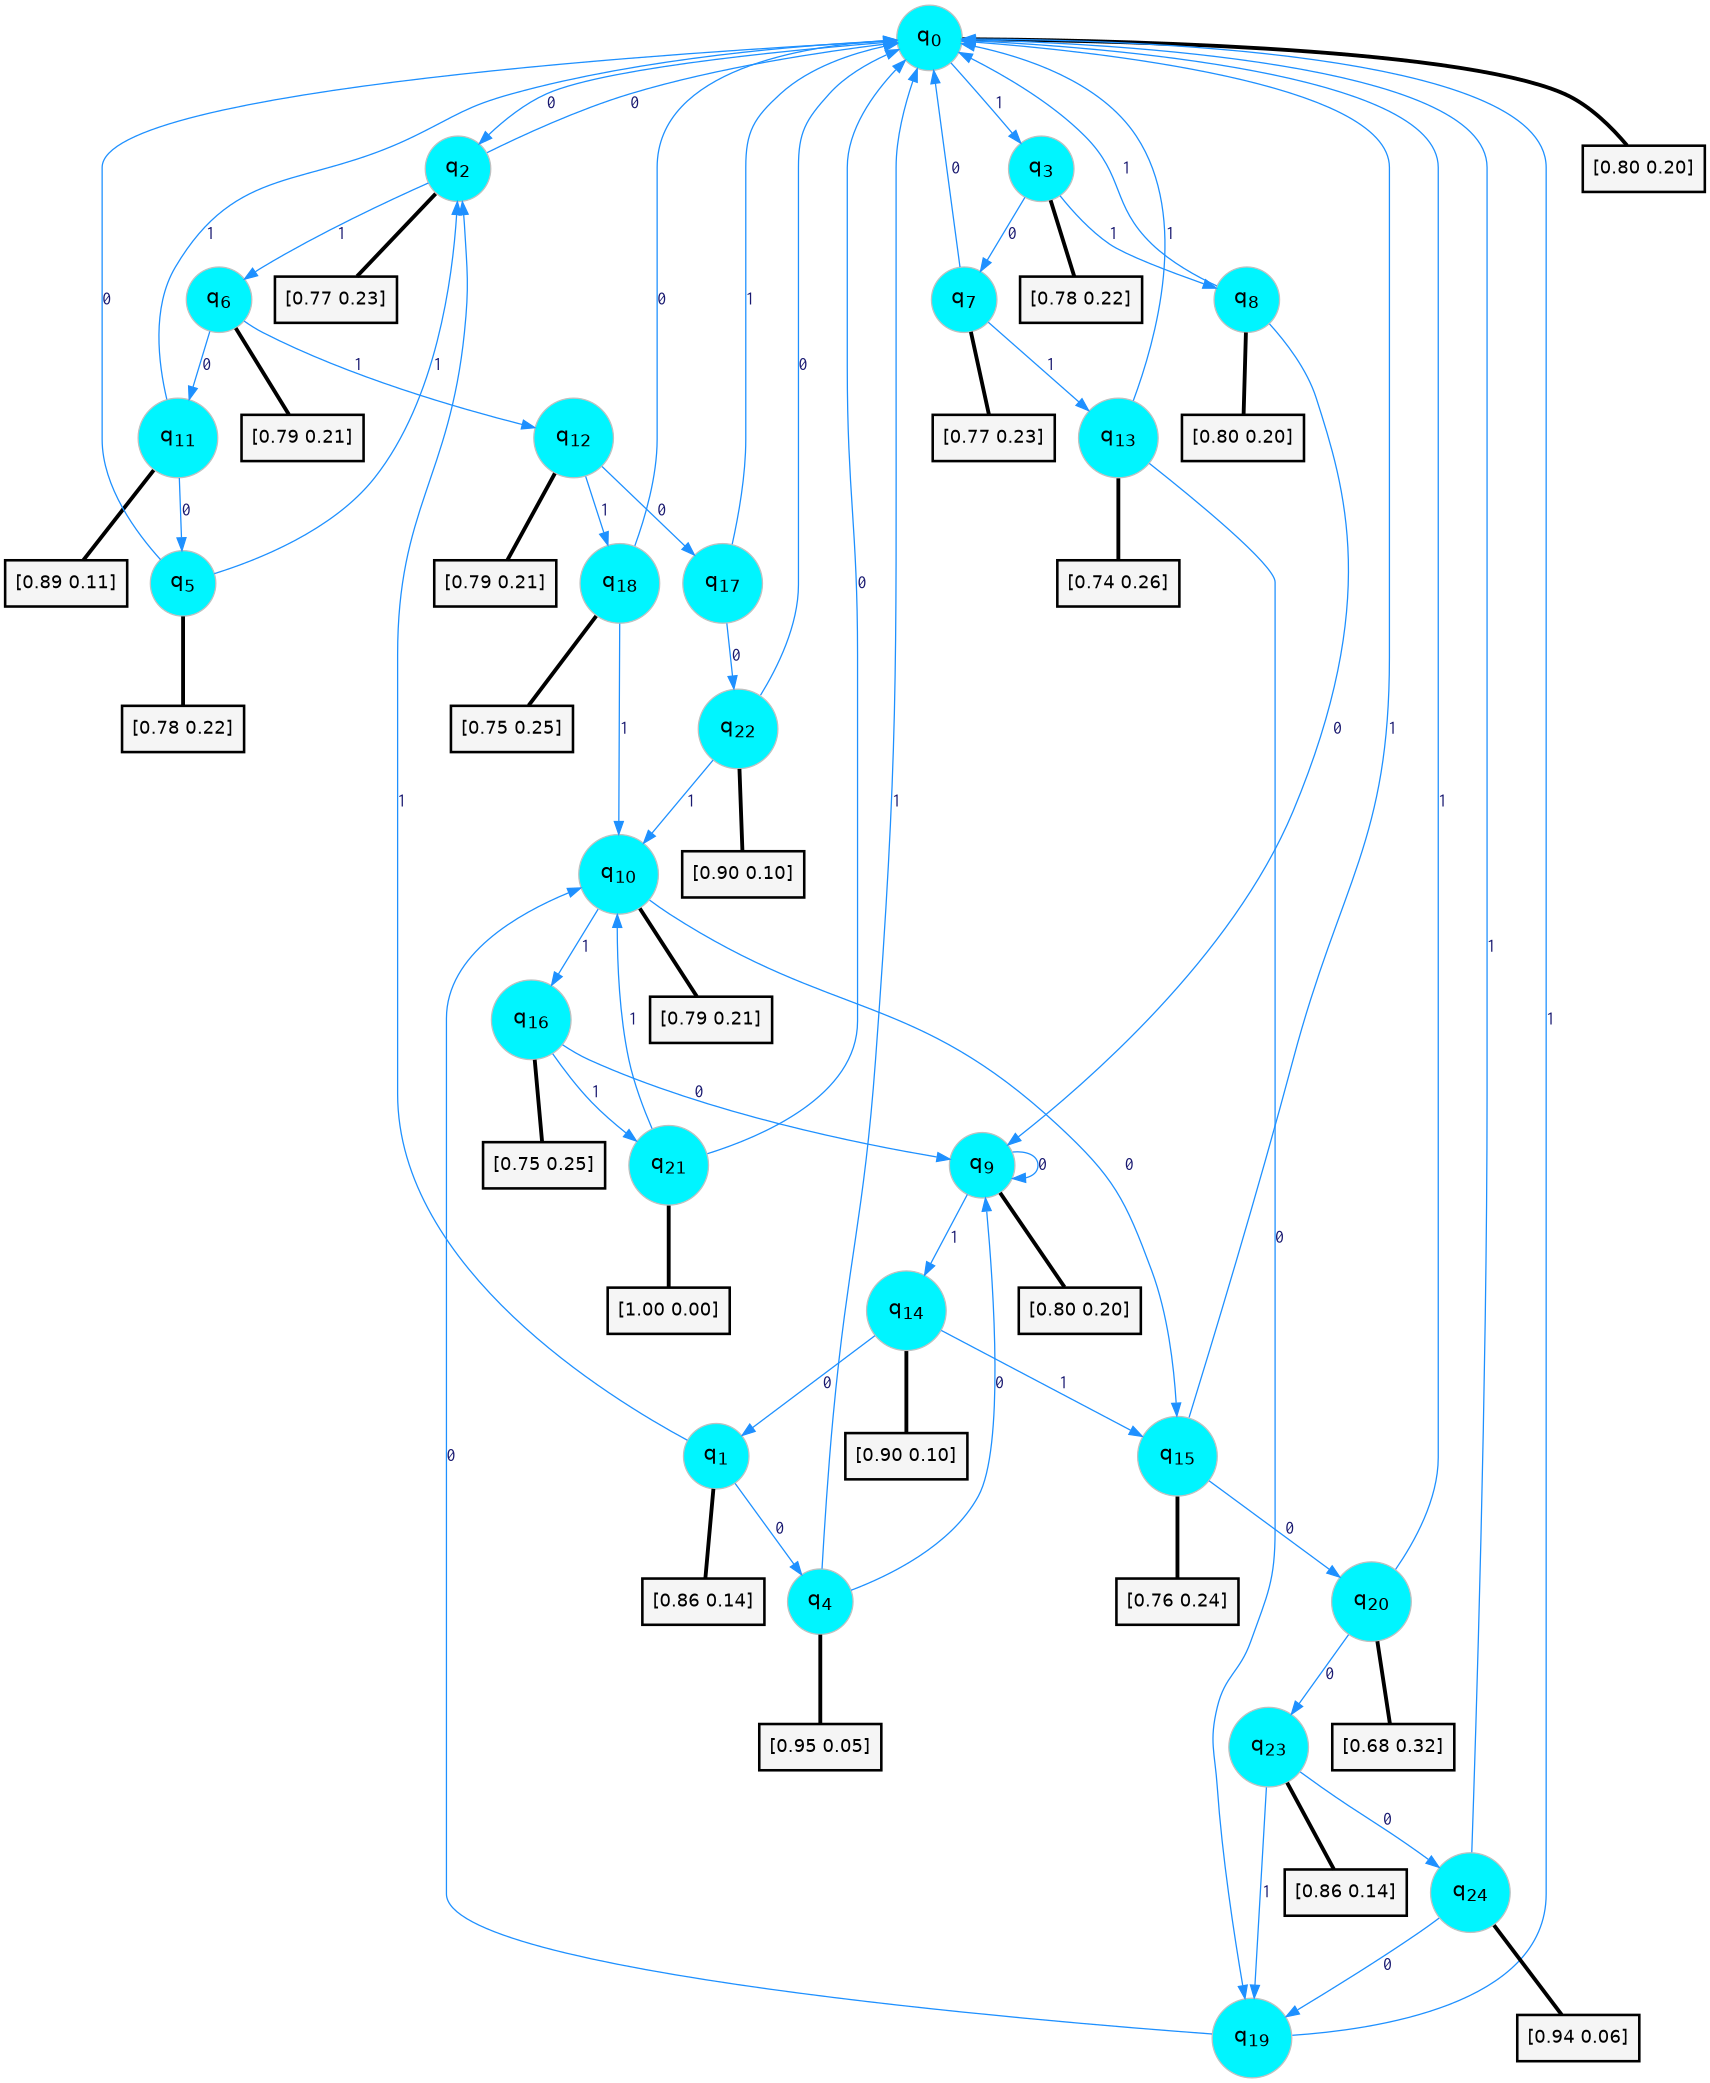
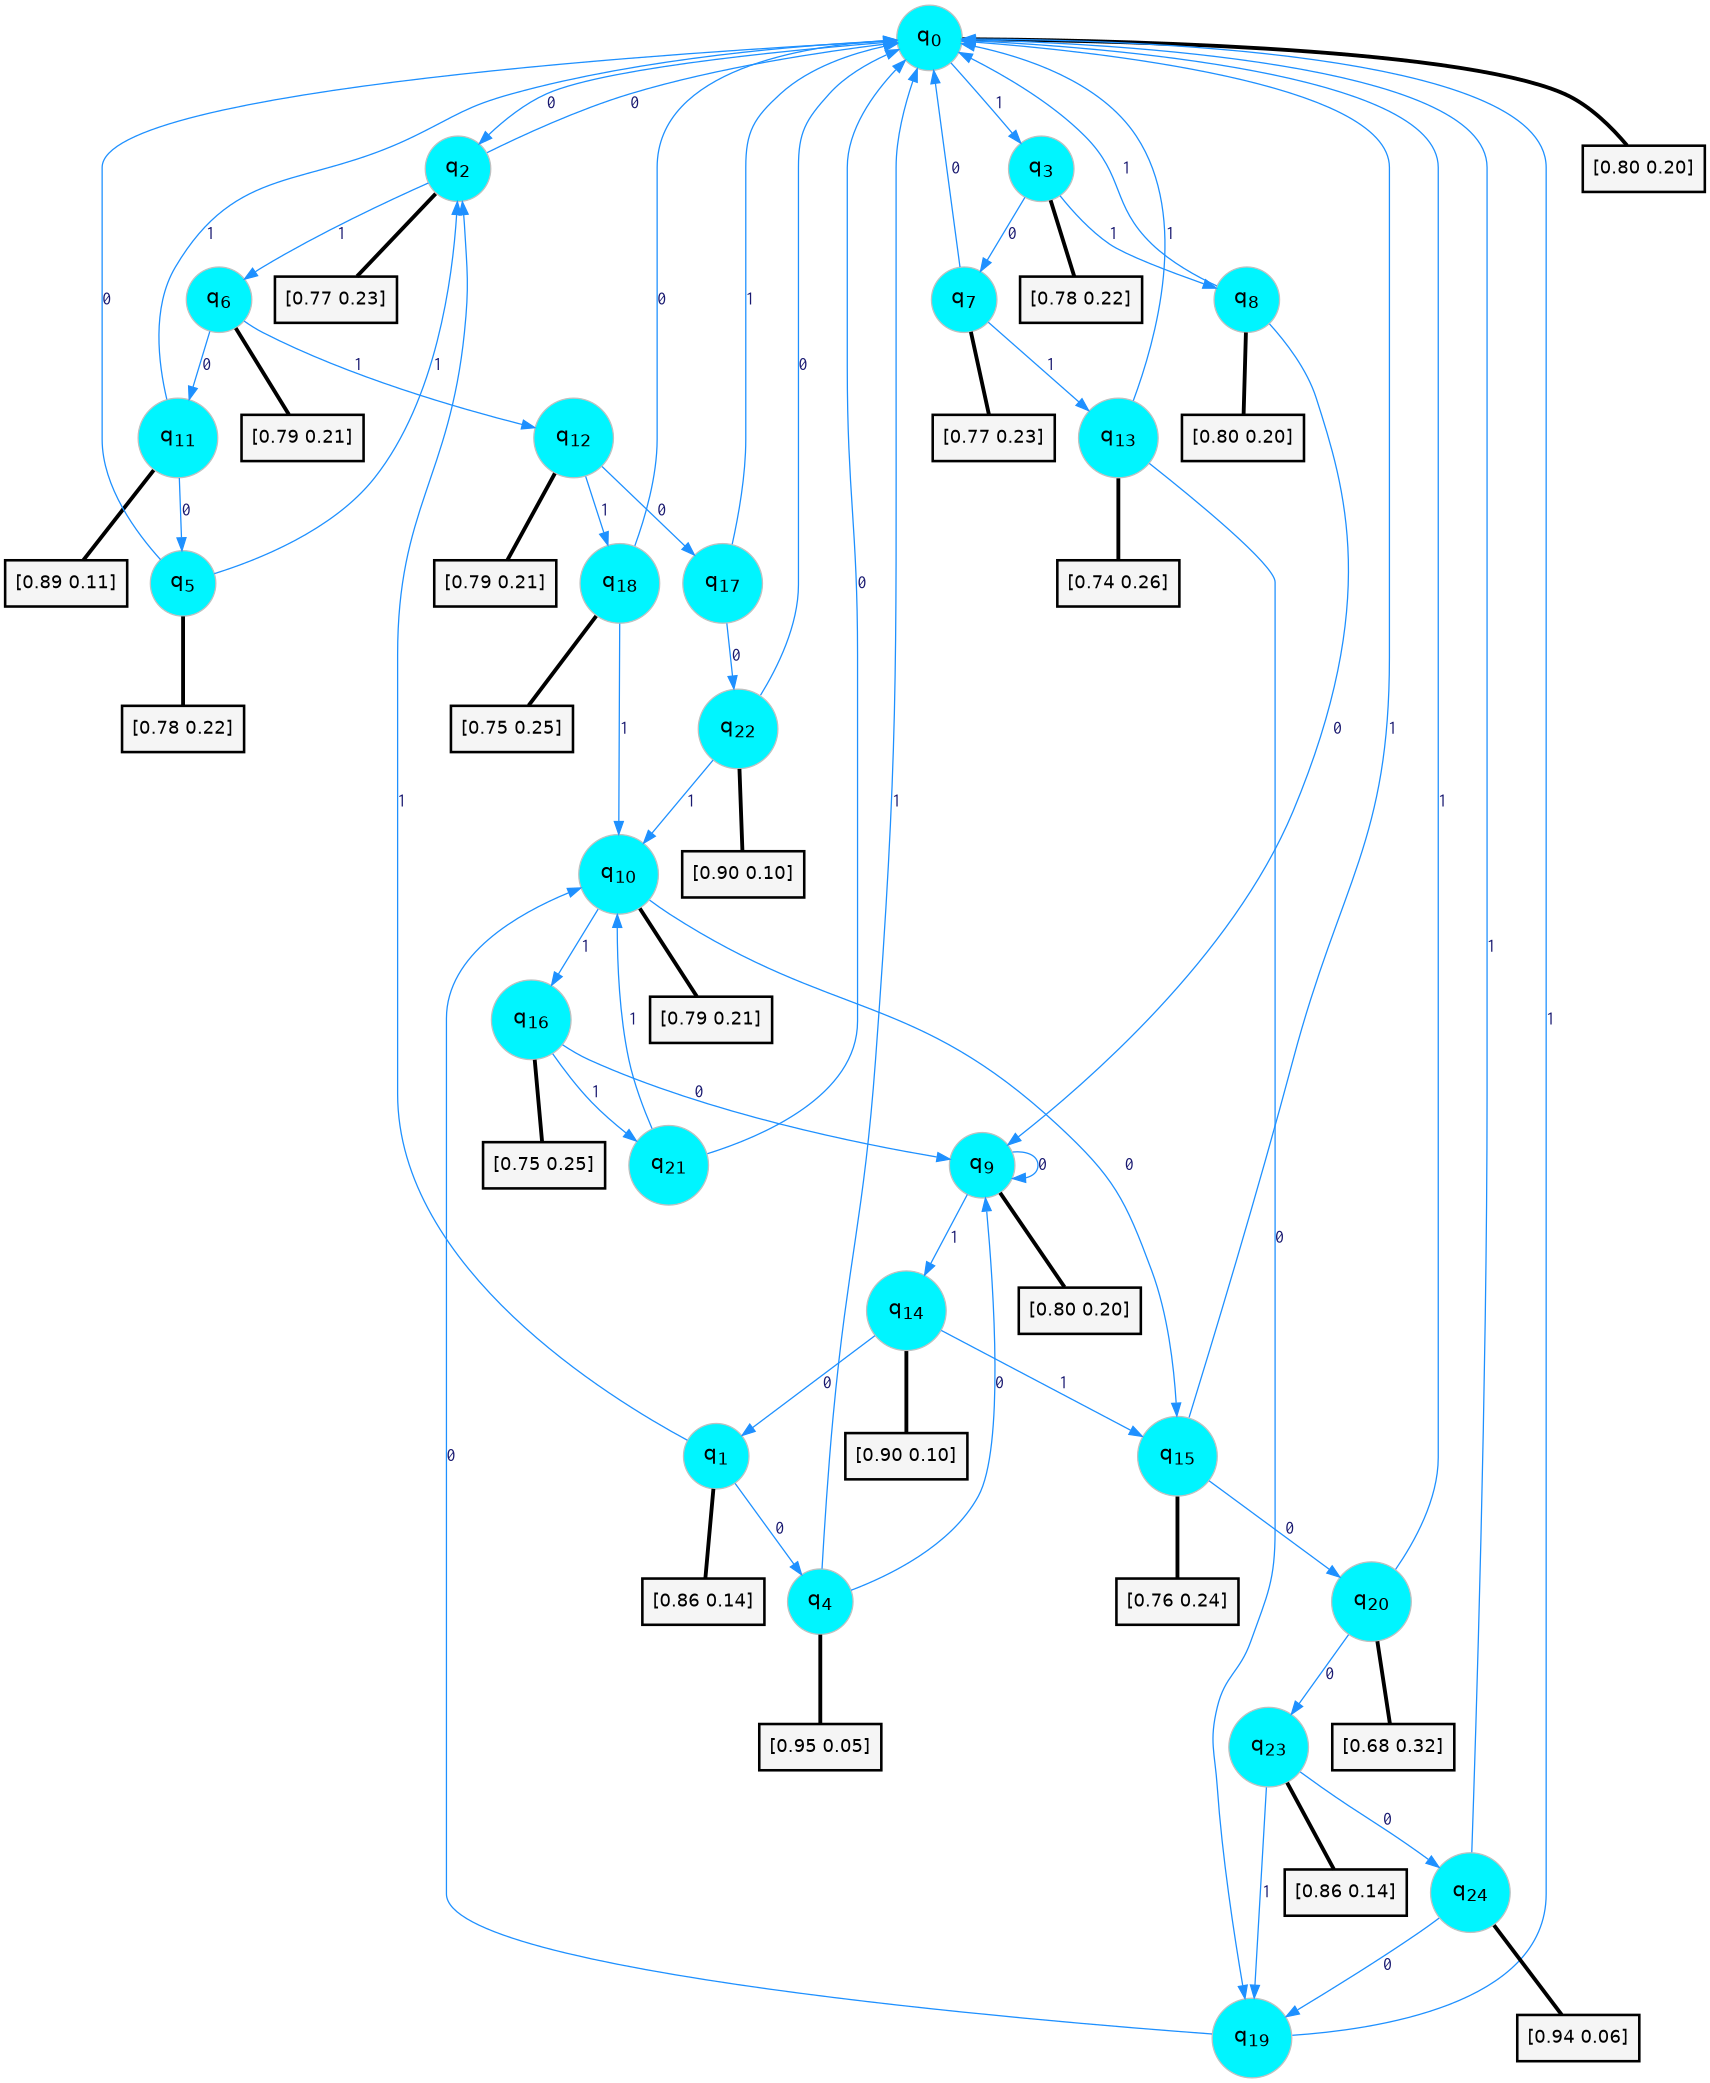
  digraph {
    rankdir=TD
    node [color=gray fillcolor=turquoise1 fontcolor=black fontname=Helvetica fontsize=16 fontweight=bold shape=circle style=filled]
    edge [arrowsize=1 color=dodgerblue1 fontcolor=midnightblue fontname=courier fontweight=bold penwidth=1 style=solid weight=20]
    n1 [label=<q<SUB>0</SUB>>]
    n2 [label=<q<SUB>2</SUB>>]
    n3 [label=<q<SUB>3</SUB>>]
    n4 [color=black fillcolor=whitesmoke fontsize=14 label="[0.80 0.20]" penwidth=2 shape=box]
    n5 [label=<q<SUB>6</SUB>>]
    n6 [color=black fillcolor=whitesmoke fontsize=14 label="[0.77 0.23]" penwidth=2 shape=box]
    n7 [label=<q<SUB>7</SUB>>]
    n8 [label=<q<SUB>8</SUB>>]
    n9 [color=black fillcolor=whitesmoke fontsize=14 label="[0.78 0.22]" penwidth=2 shape=box]
    n10 [label=<q<SUB>1</SUB>>]
    n11 [label=<q<SUB>4</SUB>>]
    n12 [color=black fillcolor=whitesmoke fontsize=14 label="[0.86 0.14]" penwidth=2 shape=box]
    n13 [label=<q<SUB>9</SUB>>]
    n14 [color=black fillcolor=whitesmoke fontsize=14 label="[0.95 0.05]" penwidth=2 shape=box]
    n15 [label=<q<SUB>11</SUB>>]
    n16 [label=<q<SUB>12</SUB>>]
    n17 [color=black fillcolor=whitesmoke fontsize=14 label="[0.79 0.21]" penwidth=2 shape=box]
    n18 [label=<q<SUB>13</SUB>>]
    n19 [color=black fillcolor=whitesmoke fontsize=14 label="[0.77 0.23]" penwidth=2 shape=box]
    n20 [color=black fillcolor=whitesmoke fontsize=14 label="[0.80 0.20]" penwidth=2 shape=box]
    n21 [label=<q<SUB>14</SUB>>]
    n22 [color=black fillcolor=whitesmoke fontsize=14 label="[0.80 0.20]" penwidth=2 shape=box]
    n23 [label=<q<SUB>5</SUB>>]
    n24 [color=black fillcolor=whitesmoke fontsize=14 label="[0.78 0.22]" penwidth=2 shape=box]
    n25 [color=black fillcolor=whitesmoke fontsize=14 label="[0.89 0.11]" penwidth=2 shape=box]
    n26 [label=<q<SUB>17</SUB>>]
    n27 [label=<q<SUB>18</SUB>>]
    n28 [color=black fillcolor=whitesmoke fontsize=14 label="[0.79 0.21]" penwidth=2 shape=box]
    n29 [label=<q<SUB>19</SUB>>]
    n30 [color=black fillcolor=whitesmoke fontsize=14 label="[0.74 0.26]" penwidth=2 shape=box]
    n31 [label=<q<SUB>15</SUB>>]
    n32 [color=black fillcolor=whitesmoke fontsize=14 label="[0.90 0.10]" penwidth=2 shape=box]
    n33 [label=<q<SUB>10</SUB>>]
    n34 [label=<q<SUB>16</SUB>>]
    n35 [color=black fillcolor=whitesmoke fontsize=14 label="[0.79 0.21]" penwidth=2 shape=box]
    n36 [label=<q<SUB>20</SUB>>]
    n37 [color=black fillcolor=whitesmoke fontsize=14 label="[0.76 0.24]" penwidth=2 shape=box]
    n38 [label=<q<SUB>21</SUB>>]
    n39 [color=black fillcolor=whitesmoke fontsize=14 label="[0.75 0.25]" penwidth=2 shape=box]
    n40 [label=<q<SUB>22</SUB>>]
    n41 [color=black fillcolor=whitesmoke fontsize=14 label="[0.75 0.25]" penwidth=2 shape=box]
    n42 [label=<q<SUB>23</SUB>>]
    n43 [color=black fillcolor=whitesmoke fontsize=14 label="[0.68 0.32]" penwidth=2 shape=box]
-   n44 [color=black fillcolor=whitesmoke fontsize=14 label="[1.00 0.00]" penwidth=2 shape=box]
    n45 [color=black fillcolor=whitesmoke fontsize=14 label="[0.90 0.10]" penwidth=2 shape=box]
    n46 [label=<q<SUB>24</SUB>>]
    n47 [color=black fillcolor=whitesmoke fontsize=14 label="[0.86 0.14]" penwidth=2 shape=box]
    n48 [color=black fillcolor=whitesmoke fontsize=14 label="[0.94 0.06]" penwidth=2 shape=box]
    n1 -> n2 [label=0]
    n1 -> n3 [label=1]
    n1 -> n4 [arrowhead=none color=black penwidth=3]
    n2 -> n1 [label=0]
    n2 -> n5 [label=1]
    n2 -> n6 [arrowhead=none color=black penwidth=3]
    n3 -> n7 [label=0]
    n3 -> n8 [label=1]
    n3 -> n9 [arrowhead=none color=black penwidth=3]
    n5 -> n15 [label=0]
    n5 -> n16 [label=1]
    n5 -> n17 [arrowhead=none color=black penwidth=3]
    n7 -> n1 [label=0]
    n7 -> n18 [label=1]
    n7 -> n19 [arrowhead=none color=black penwidth=3]
    n8 -> n1 [label=1]
    n8 -> n13 [label=0]
    n8 -> n20 [arrowhead=none color=black penwidth=3]
    n10 -> n2 [label=1]
    n10 -> n11 [label=0]
    n10 -> n12 [arrowhead=none color=black penwidth=3]
    n11 -> n1 [label=1]
    n11 -> n13 [label=0]
    n11 -> n14 [arrowhead=none color=black penwidth=3]
    n13 -> n13 [label=0]
    n13 -> n21 [label=1]
    n13 -> n22 [arrowhead=none color=black penwidth=3]
    n15 -> n1 [label=1]
    n15 -> n23 [label=0]
    n15 -> n25 [arrowhead=none color=black penwidth=3]
    n16 -> n26 [label=0]
    n16 -> n27 [label=1]
    n16 -> n28 [arrowhead=none color=black penwidth=3]
    n18 -> n1 [label=1]
    n18 -> n29 [label=0]
    n18 -> n30 [arrowhead=none color=black penwidth=3]
    n21 -> n10 [label=0]
    n21 -> n31 [label=1]
    n21 -> n32 [arrowhead=none color=black penwidth=3]
    n23 -> n1 [label=0]
    n23 -> n2 [label=1]
    n23 -> n24 [arrowhead=none color=black penwidth=3]
    n26 -> n1 [label=1]
    n26 -> n40 [label=0]
    n27 -> n1 [label=0]
    n27 -> n33 [label=1]
    n27 -> n41 [arrowhead=none color=black penwidth=3]
    n29 -> n1 [label=1]
    n29 -> n33 [label=0]
    n31 -> n1 [label=1]
    n31 -> n36 [label=0]
    n31 -> n37 [arrowhead=none color=black penwidth=3]
    n33 -> n31 [label=0]
    n33 -> n34 [label=1]
    n33 -> n35 [arrowhead=none color=black penwidth=3]
    n34 -> n13 [label=0]
    n34 -> n38 [label=1]
    n34 -> n39 [arrowhead=none color=black penwidth=3]
    n36 -> n1 [label=1]
    n36 -> n42 [label=0]
    n36 -> n43 [arrowhead=none color=black penwidth=3]
    n38 -> n1 [label=0]
    n38 -> n33 [label=1]
-   n38 -> n44 [arrowhead=none color=black penwidth=3]
    n40 -> n1 [label=0]
    n40 -> n33 [label=1]
    n40 -> n45 [arrowhead=none color=black penwidth=3]
    n42 -> n29 [label=1]
    n42 -> n46 [label=0]
    n42 -> n47 [arrowhead=none color=black penwidth=3]
    n46 -> n1 [label=1]
    n46 -> n29 [label=0]
    n46 -> n48 [arrowhead=none color=black penwidth=3]
  }
